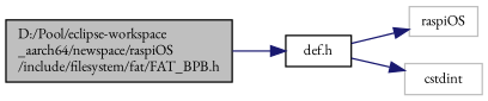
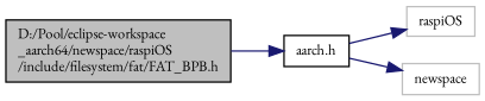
  digraph {
    fontname="EB Garamond"
    rankdir=LR
    node [color=black fillcolor=white fontname="EB Garamond" fontsize=10 shape=record style=filled]
    edge [color=midnightblue fontname="EB Garamond" fontsize=10 labelfontname=Helvetica labelfontsize=10 style=solid]
    n1 [fillcolor=grey75 fontcolor=black height=0.2 label="D:/Pool/eclipse-workspace\l_aarch64/newspace/raspiOS\l/include/filesystem/fat/FAT_BPB.h" width=0.4]
-   n2 [height=0.2 label="def.h" width=0.4]
+   n2 [height=0.2 label="aarch.h" width=0.4]
    n3 [color=grey75 height=0.2 label=raspiOS width=0.4]
-   n4 [color=grey75 height=0.2 label=cstdint width=0.4]
+   n4 [color=grey75 height=0.2 label=newspace width=0.4]
    n1 -> n2
    n2 -> n3
    n2 -> n4
  }
